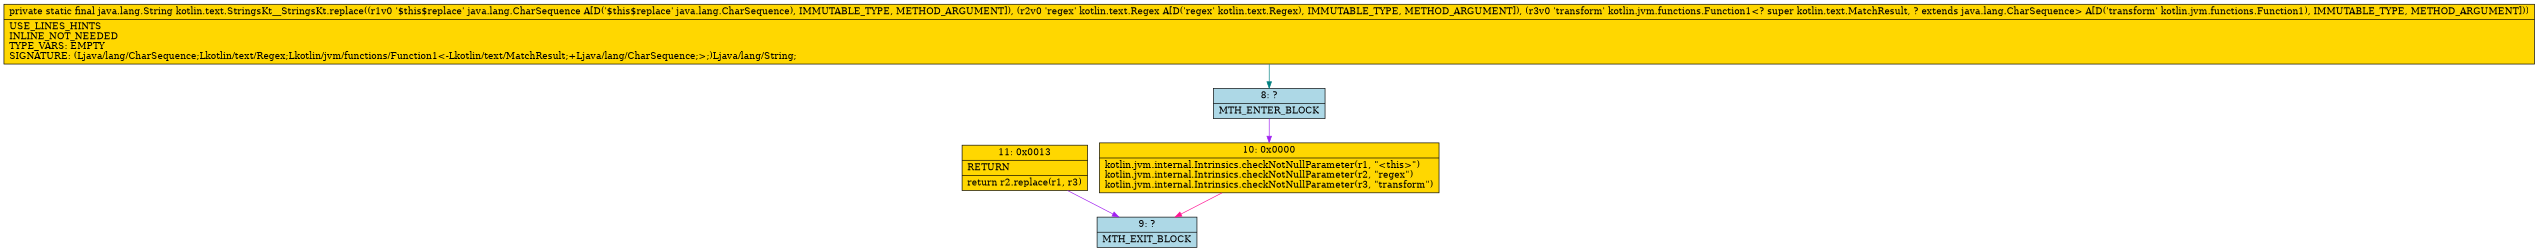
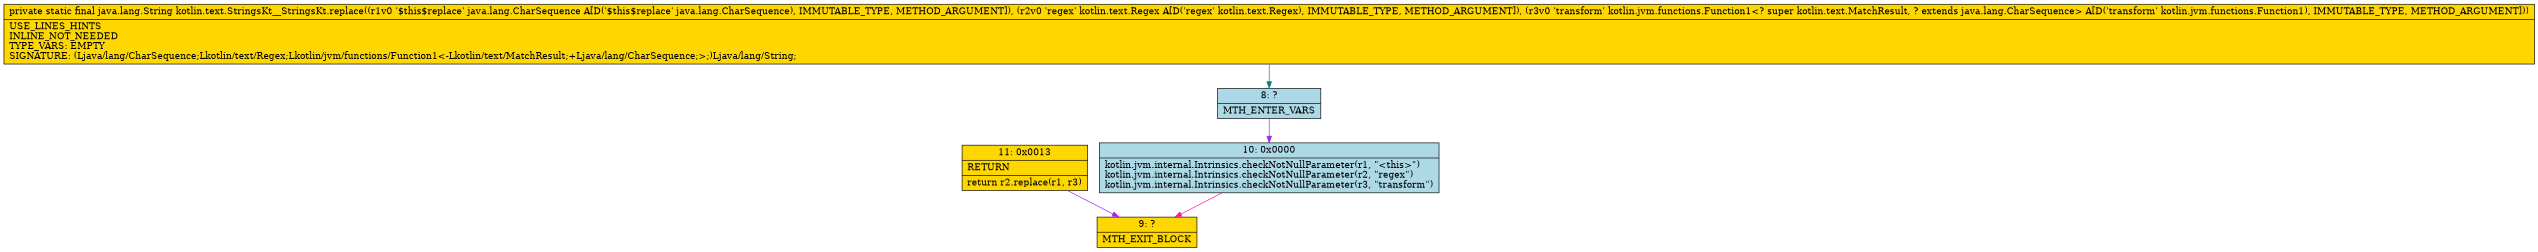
  digraph {
    fontname="DejaVu Serif"
    node [fillcolor=gold fontname="DejaVu Serif" shape=record style=filled]
    edge [color=purple fontname="DejaVu Serif"]
-   n1 [fillcolor=lightblue label="{8\:\ ?|MTH_ENTER_BLOCK\l}"]
-   n2 [label="{10\:\ 0x0000|kotlin.jvm.internal.Intrinsics.checkNotNullParameter(r1, \"\<this\>\")\lkotlin.jvm.internal.Intrinsics.checkNotNullParameter(r2, \"regex\")\lkotlin.jvm.internal.Intrinsics.checkNotNullParameter(r3, \"transform\")\l}"]
-   n3 [fillcolor=lightblue label="{9\:\ ?|MTH_EXIT_BLOCK\l}"]
+   n1 [fillcolor=lightblue label="{8\:\ ?|MTH_ENTER_VARS\l}"]
+   n2 [fillcolor=lightblue label="{10\:\ 0x0000|kotlin.jvm.internal.Intrinsics.checkNotNullParameter(r1, \"\<this\>\")\lkotlin.jvm.internal.Intrinsics.checkNotNullParameter(r2, \"regex\")\lkotlin.jvm.internal.Intrinsics.checkNotNullParameter(r3, \"transform\")\l}"]
+   n3 [label="{9\:\ ?|MTH_EXIT_BLOCK\l}"]
    n4 [label="{11\:\ 0x0013|RETURN\l|return r2.replace(r1, r3)\l}"]
    n5 [label="{private static final java.lang.String kotlin.text.StringsKt__StringsKt.replace((r1v0 '$this$replace' java.lang.CharSequence A[D('$this$replace' java.lang.CharSequence), IMMUTABLE_TYPE, METHOD_ARGUMENT]), (r2v0 'regex' kotlin.text.Regex A[D('regex' kotlin.text.Regex), IMMUTABLE_TYPE, METHOD_ARGUMENT]), (r3v0 'transform' kotlin.jvm.functions.Function1\<? super kotlin.text.MatchResult, ? extends java.lang.CharSequence\> A[D('transform' kotlin.jvm.functions.Function1), IMMUTABLE_TYPE, METHOD_ARGUMENT]))  | USE_LINES_HINTS\lINLINE_NOT_NEEDED\lTYPE_VARS: EMPTY\lSIGNATURE: (Ljava\/lang\/CharSequence;Lkotlin\/text\/Regex;Lkotlin\/jvm\/functions\/Function1\<\-Lkotlin\/text\/MatchResult;+Ljava\/lang\/CharSequence;\>;)Ljava\/lang\/String;\l}"]
    n1 -> n2
    n2 -> n3 [color=deeppink]
    n4 -> n3
    n5 -> n1 [color=teal]
  }
